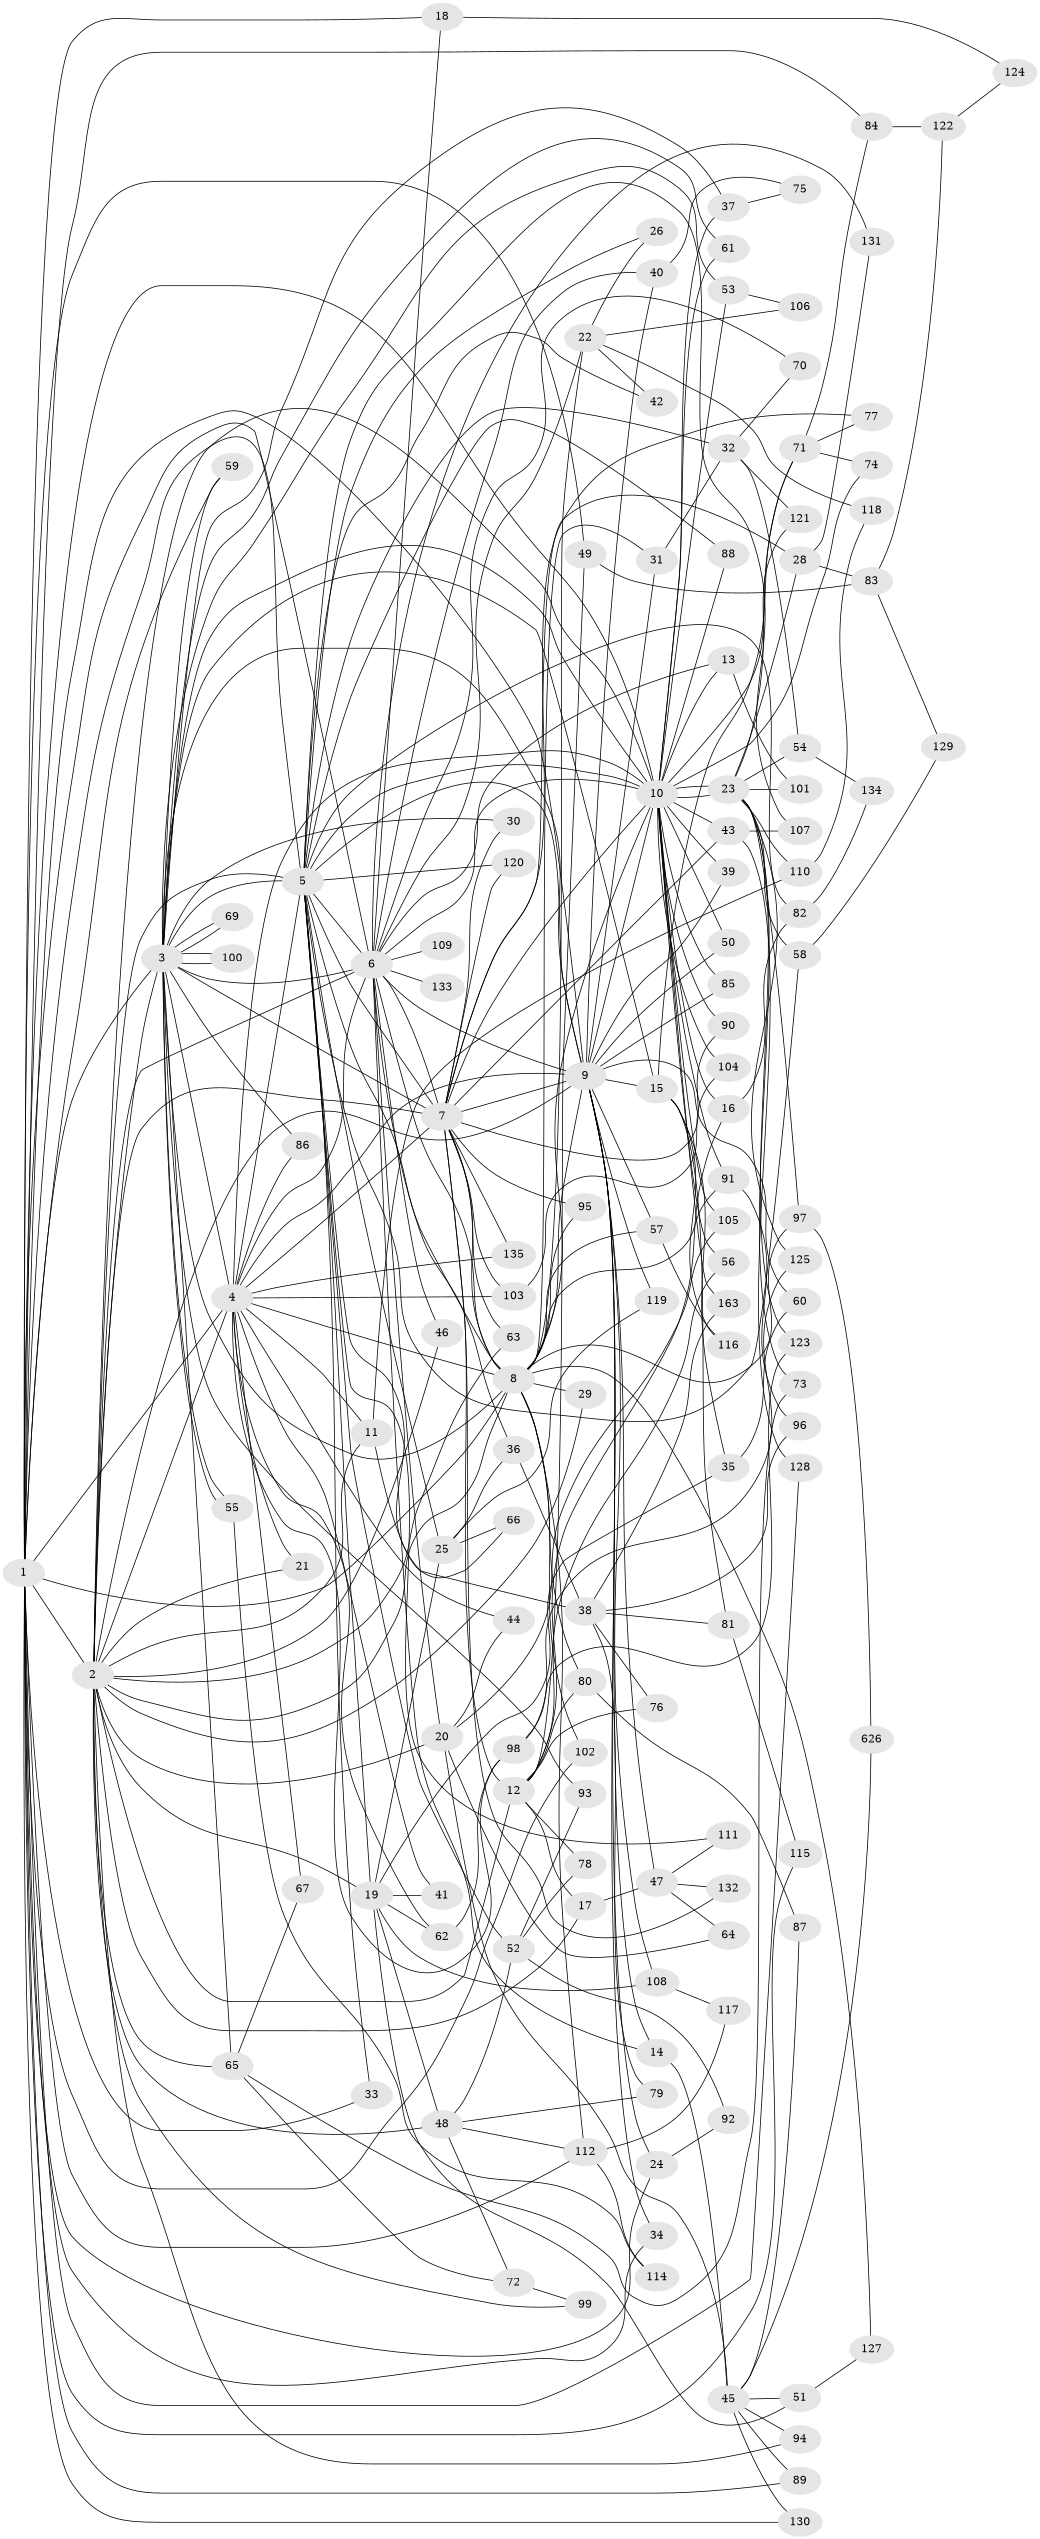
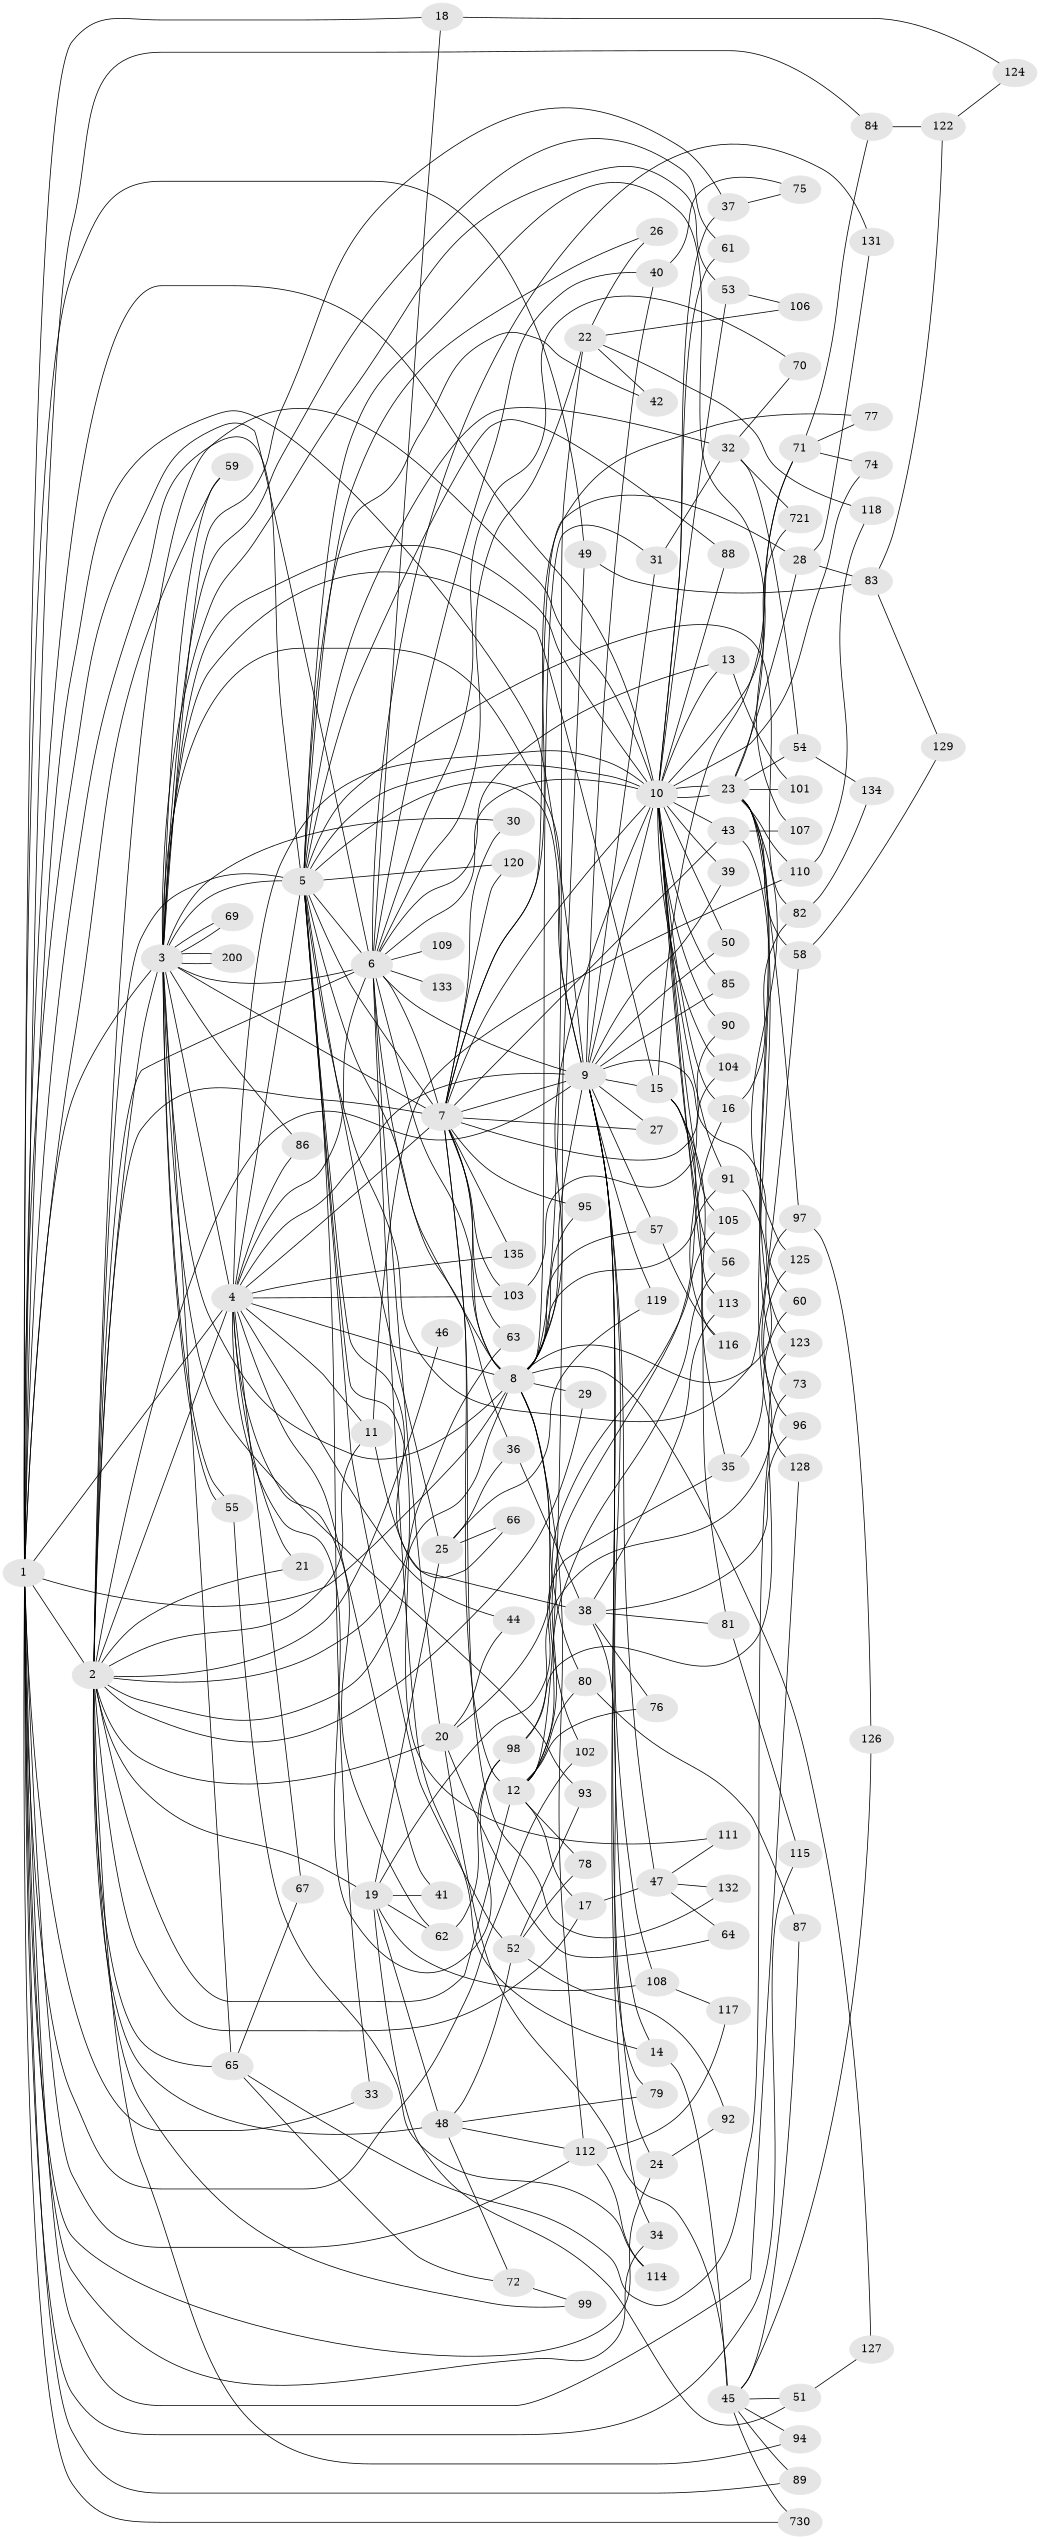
  graph {
    rankdir=LR
    node [color=gray90 style=filled]
    1
    2
    3
    4
    5
    6
    8
    9
    10
    18
    24
    33
    34
    49
    59
    84
    89
    102
    115
    128
-   130
+   130 [label=730]
    112
    7
    11
    12
    17
    19
    20
    21
    29
    46
    48
    63
    65
    94
    99
    15
    30
    37
    53
    55
    61
    69
    86
    93
-   100
+   100 [label=200]
    41
    44
    62
    67
    98
    103
    135
    25
    26
    32
    38
    42
    52
    58
    82
    88
    107
    111
    120
    13
    14
    22
    36
    40
    70
    109
    131
    133
+   27
    28
    43
    77
    90
    95
    132
    31
    57
    80
    91
    97
    127
    39
    47
    50
    60
    85
    108
    119
    16
    23
    56
    74
    104
    105
-   113 [label=163]
-   121
+   113
+   121 [label=721]
    124
    92
    83
    122
    66
    110
    76
    78
    35
    51
    45
    64
    79
    72
    73
    71
    81
    116
    75
    106
    114
    123
    125
    54
    96
    129
    134
    101
    118
    87
-   126 [label=626]
+   126
    117
    1 -- 2
    1 -- 3
    1 -- 4
    1 -- 5
    1 -- 6
    1 -- 8
    1 -- 9
    1 -- 10
    1 -- 18
    1 -- 24
    1 -- 33
    1 -- 34
    1 -- 49
    1 -- 59
    1 -- 84
    1 -- 89
    1 -- 102
    1 -- 115
    1 -- 128
    1 -- 130
    1 -- 112
    2 -- 3
    2 -- 4
    2 -- 5
    2 -- 6
    2 -- 8
    2 -- 9
    2 -- 10
    2 -- 7
    2 -- 11
    2 -- 12
    2 -- 17
    2 -- 19
    2 -- 20
    2 -- 21
    2 -- 29
    2 -- 46
    2 -- 48
    2 -- 63
    2 -- 65
    2 -- 94
    2 -- 99
    3 -- 4
    3 -- 5
    3 -- 6
    3 -- 8
    3 -- 9
    3 -- 10
    3 -- 59
    3 -- 7
    3 -- 65
    3 -- 15
    3 -- 30
    3 -- 37
    3 -- 53
    3 -- 55
    3 -- 55
    3 -- 61
    3 -- 69
    3 -- 69
    3 -- 86
    3 -- 93
    3 -- 100
    3 -- 100
    4 -- 5
    4 -- 6
    4 -- 8
    4 -- 9
    4 -- 10
    4 -- 7
    4 -- 11
    4 -- 21
    4 -- 86
    4 -- 41
    4 -- 44
    4 -- 62
    4 -- 67
    4 -- 98
    4 -- 103
    4 -- 135
    5 -- 6
    5 -- 8
    5 -- 9
    5 -- 10
    5 -- 33
    5 -- 7
-   5 -- 19
    5 -- 25
    5 -- 26
    5 -- 32
    5 -- 38
    5 -- 42
    5 -- 52
    5 -- 58
    5 -- 82
    5 -- 88
    5 -- 107
    5 -- 111
    5 -- 120
    6 -- 8
    6 -- 9
    6 -- 10
    6 -- 18
    6 -- 7
    6 -- 20
-   6 -- 46
    6 -- 13
    6 -- 14
    6 -- 22
    6 -- 36
    6 -- 40
    6 -- 70
    6 -- 109
    6 -- 131
    6 -- 133
    8 -- 9
    8 -- 10
    8 -- 102
    8 -- 112
    8 -- 29
    8 -- 22
    8 -- 95
    8 -- 31
    8 -- 57
    8 -- 80
    8 -- 91
    8 -- 97
    8 -- 127
    9 -- 10
    9 -- 24
    9 -- 34
    9 -- 15
    9 -- 14
    9 -- 40
+   9 -- 27
    9 -- 31
    9 -- 57
    9 -- 39
    9 -- 47
    9 -- 50
    9 -- 60
    9 -- 85
    9 -- 108
    9 -- 119
    10 -- 37
    10 -- 53
    10 -- 61
    10 -- 88
    10 -- 13
    10 -- 43
    10 -- 90
    10 -- 91
    10 -- 39
    10 -- 50
    10 -- 85
    10 -- 16
    10 -- 23
    10 -- 23
    10 -- 56
    10 -- 74
    10 -- 104
    10 -- 105
    10 -- 113
    10 -- 121
    18 -- 124
    24 -- 92
    49 -- 83
    84 -- 122
    112 -- 114
    112 -- 117
    7 -- 8
    7 -- 9
    7 -- 10
    7 -- 12
    7 -- 63
    7 -- 30
    7 -- 103
    7 -- 135
    7 -- 120
+   7 -- 27
    7 -- 28
    7 -- 43
    7 -- 77
    7 -- 90
    7 -- 95
    7 -- 132
    11 -- 66
    11 -- 110
    12 -- 49
    12 -- 17
    12 -- 80
    12 -- 16
    12 -- 56
    12 -- 76
    12 -- 78
    17 -- 47
    19 -- 48
    19 -- 41
    19 -- 62
    19 -- 25
    19 -- 108
    19 -- 35
    19 -- 51
    20 -- 44
    20 -- 105
    20 -- 45
    20 -- 64
    48 -- 112
    48 -- 52
    48 -- 79
    48 -- 72
    65 -- 67
    65 -- 72
    65 -- 73
    15 -- 35
    15 -- 71
    15 -- 81
    15 -- 116
    37 -- 75
    53 -- 106
    55 -- 114
    62 -- 98
    98 -- 123
    98 -- 125
    103 -- 104
    25 -- 36
    25 -- 119
    25 -- 66
    32 -- 70
    32 -- 121
    32 -- 54
    38 -- 113
    38 -- 76
    38 -- 79
    38 -- 81
    38 -- 96
    52 -- 93
    52 -- 92
    52 -- 78
    58 -- 129
    82 -- 134
    13 -- 101
    14 -- 45
    22 -- 26
    22 -- 42
    22 -- 106
    22 -- 118
    36 -- 38
    40 -- 75
    28 -- 131
    28 -- 83
    43 -- 128
    43 -- 107
    31 -- 32
    57 -- 116
    80 -- 87
    91 -- 96
    97 -- 126
    47 -- 111
    47 -- 132
    47 -- 64
    108 -- 117
    16 -- 82
    23 -- 58
    23 -- 28
    23 -- 97
    23 -- 110
    23 -- 73
    23 -- 71
    23 -- 123
    23 -- 125
    23 -- 54
    23 -- 101
    83 -- 122
    83 -- 129
    122 -- 124
    110 -- 118
    35 -- 60
    51 -- 127
    45 -- 89
    45 -- 130
    45 -- 94
    45 -- 51
    45 -- 87
    45 -- 126
    72 -- 99
    71 -- 84
    71 -- 77
    71 -- 74
    81 -- 115
    54 -- 134
  }
